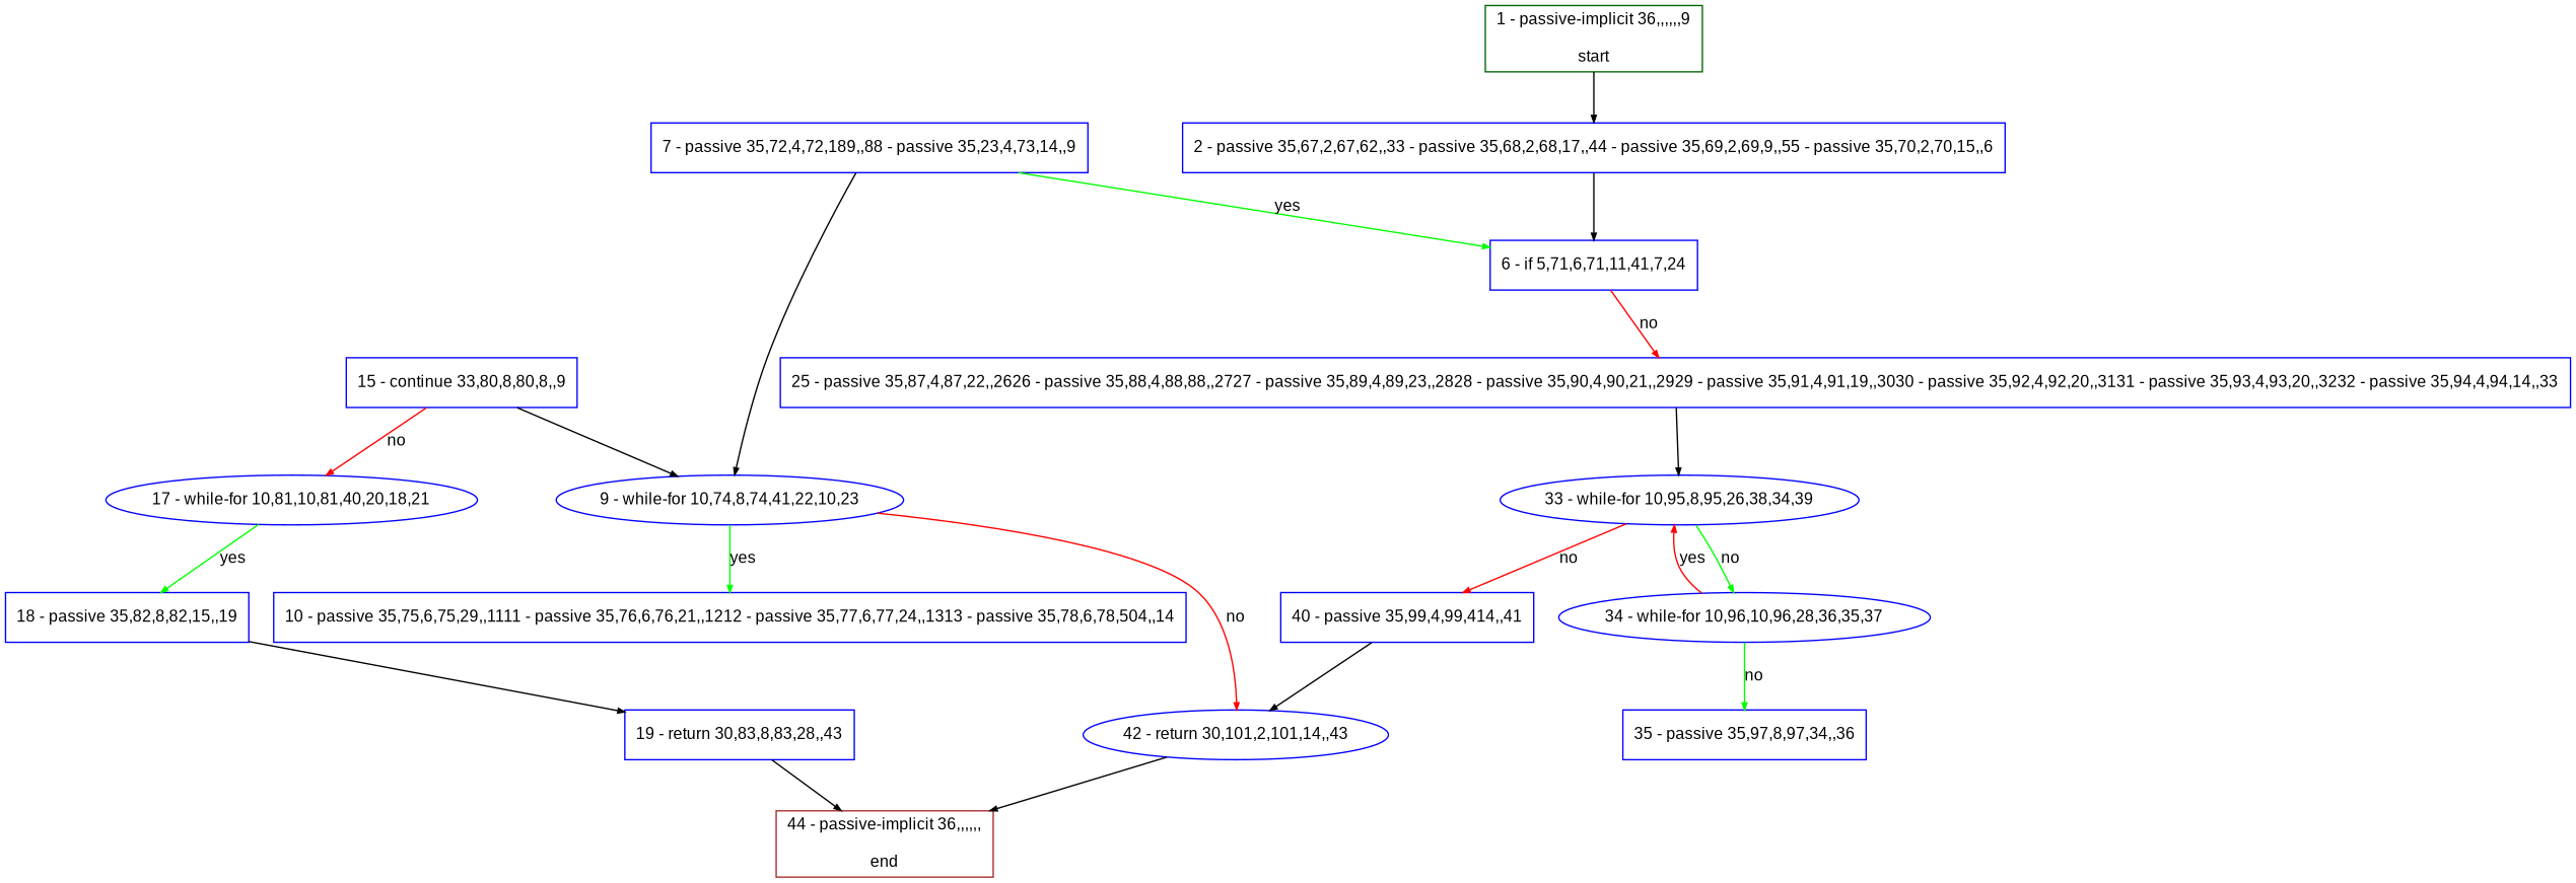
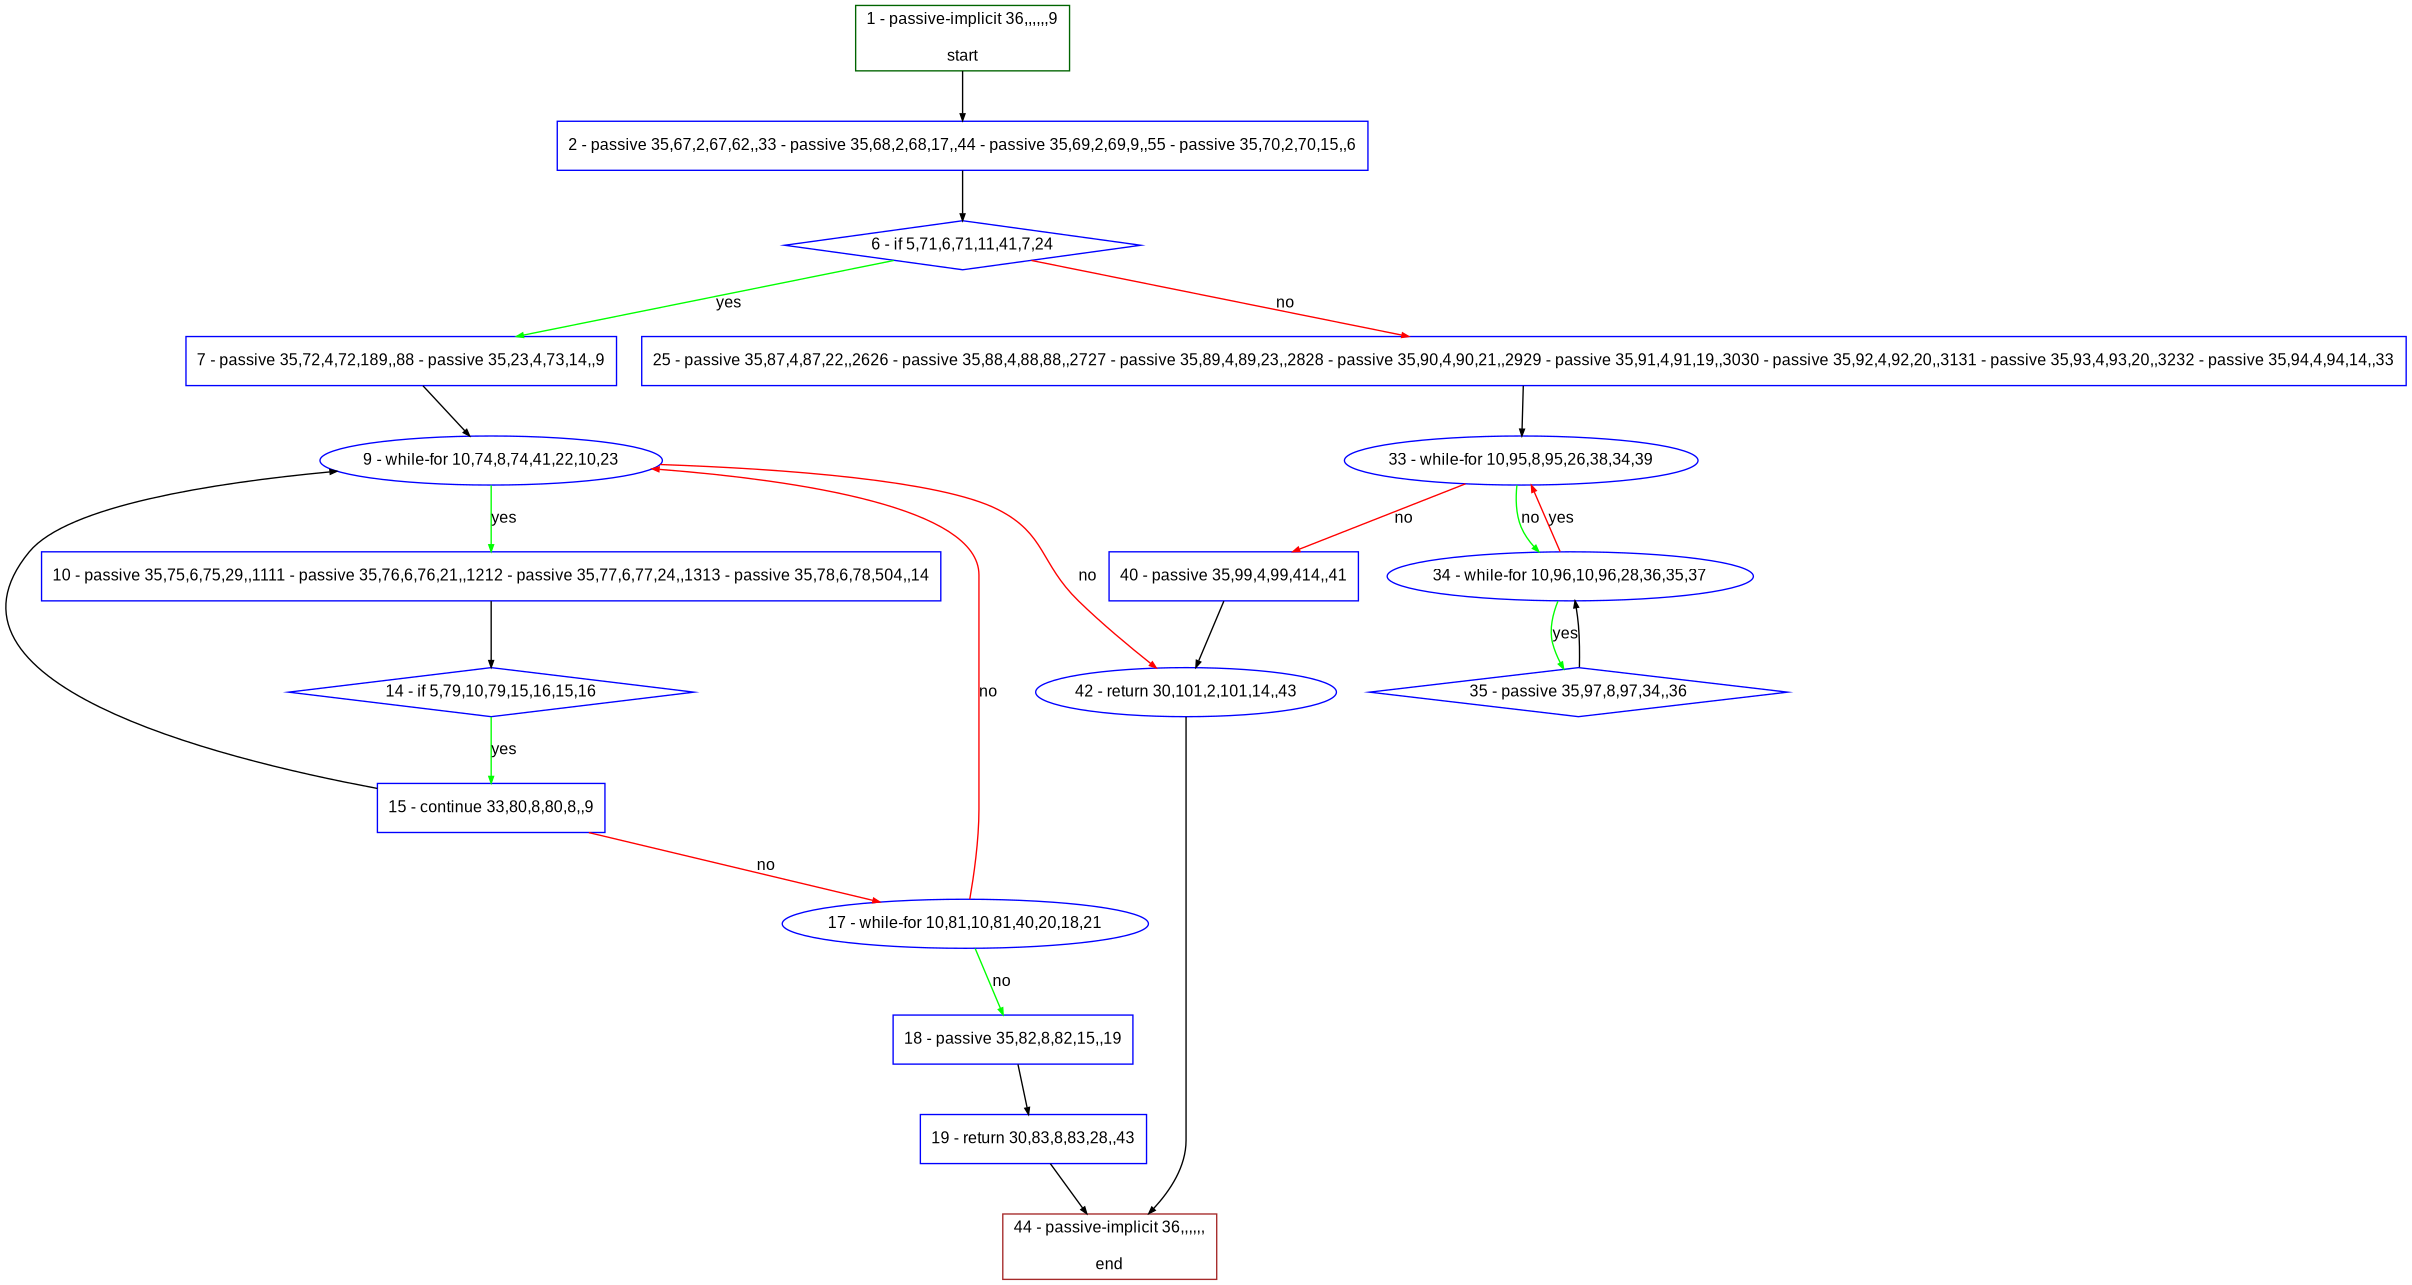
  digraph {
    bgcolor=white
    compound=true
    fillcolor="#FFFFCC"
    fontname=Arial
    fontsize=12
    pack=true
    packmode=clust
    style="rounded,filled"
    node [color="#0000ff" compound=true fillcolor="#ffffff" fixedsize=false fontname=Arial fontsize=12 node_initialized=no shape=box style=filled]
    edge [arrowhead=normal arrowsize=0.5 arrowtail=none color="#000000" compound=true dir=forward fontcolor=black fontname=Arial fontsize=12]
    n1 [label="2 - passive 35,67,2,67,62,,33 - passive 35,68,2,68,17,,44 - passive 35,69,2,69,9,,55 - passive 35,70,2,70,15,,6"]
-   n2 [label="6 - if 5,71,6,71,11,41,7,24"]
+   n2 [label="6 - if 5,71,6,71,11,41,7,24" shape=diamond]
    n3 [label="7 - passive 35,72,4,72,189,,88 - passive 35,23,4,73,14,,9"]
    n4 [label="25 - passive 35,87,4,87,22,,2626 - passive 35,88,4,88,88,,2727 - passive 35,89,4,89,23,,2828 - passive 35,90,4,90,21,,2929 - passive 35,91,4,91,19,,3030 - passive 35,92,4,92,20,,3131 - passive 35,93,4,93,20,,3232 - passive 35,94,4,94,14,,33"]
    n5 [color="#006400" label="1 - passive-implicit 36,,,,,,9\n\nstart"]
    n6 [label="9 - while-for 10,74,8,74,41,22,10,23" shape=oval]
    n7 [label="33 - while-for 10,95,8,95,26,38,34,39" shape=oval]
    n8 [label="10 - passive 35,75,6,75,29,,1111 - passive 35,76,6,76,21,,1212 - passive 35,77,6,77,24,,1313 - passive 35,78,6,78,504,,14"]
    n9 [label="42 - return 30,101,2,101,14,,43" shape=ellipse]
    n10 [label="34 - while-for 10,96,10,96,28,36,35,37" shape=oval]
    n11 [label="40 - passive 35,99,4,99,414,,41"]
+   n12 [label="14 - if 5,79,10,79,15,16,15,16" shape=diamond]
    n13 [color="#a52a2a" label="44 - passive-implicit 36,,,,,,\n\nend"]
    n14 [label="15 - continue 33,80,8,80,8,,9"]
    n15 [label="17 - while-for 10,81,10,81,40,20,18,21" shape=oval]
    n16 [label="18 - passive 35,82,8,82,15,,19"]
    n17 [label="19 - return 30,83,8,83,28,,43"]
-   n18 [label="35 - passive 35,97,8,97,34,,36"]
+   n18 [label="35 - passive 35,97,8,97,34,,36" shape=diamond]
    n1 -> n2
-   n3 -> n2 [color="#00ff00" label=yes]
+   n2 -> n3 [color="#00ff00" label=yes]
    n2 -> n4 [color="#ff0000" label=no]
    n3 -> n6
    n4 -> n7
    n5 -> n1
    n6 -> n8 [color="#00ff00" label=yes]
    n6 -> n9 [color="#ff0000" label=no]
    n7 -> n10 [color="#00ff00" label=no]
    n7 -> n11 [color="#ff0000" label=no]
+   n8 -> n12
    n9 -> n13
    n10 -> n7 [color="#ff0000" label=yes]
-   n10 -> n18 [color="#00ff00" label=no]
+   n10 -> n18 [color="#00ff00" label=yes]
    n11 -> n9
+   n12 -> n14 [color="#00ff00" label=yes]
    n14 -> n6
    n14 -> n15 [color="#ff0000" label=no]
-   n15 -> n16 [color="#00ff00" label=yes]
+   n15 -> n6 [color="#ff0000" label=no]
+   n15 -> n16 [color="#00ff00" label=no]
    n16 -> n17
    n17 -> n13
+   n18 -> n10
  }
